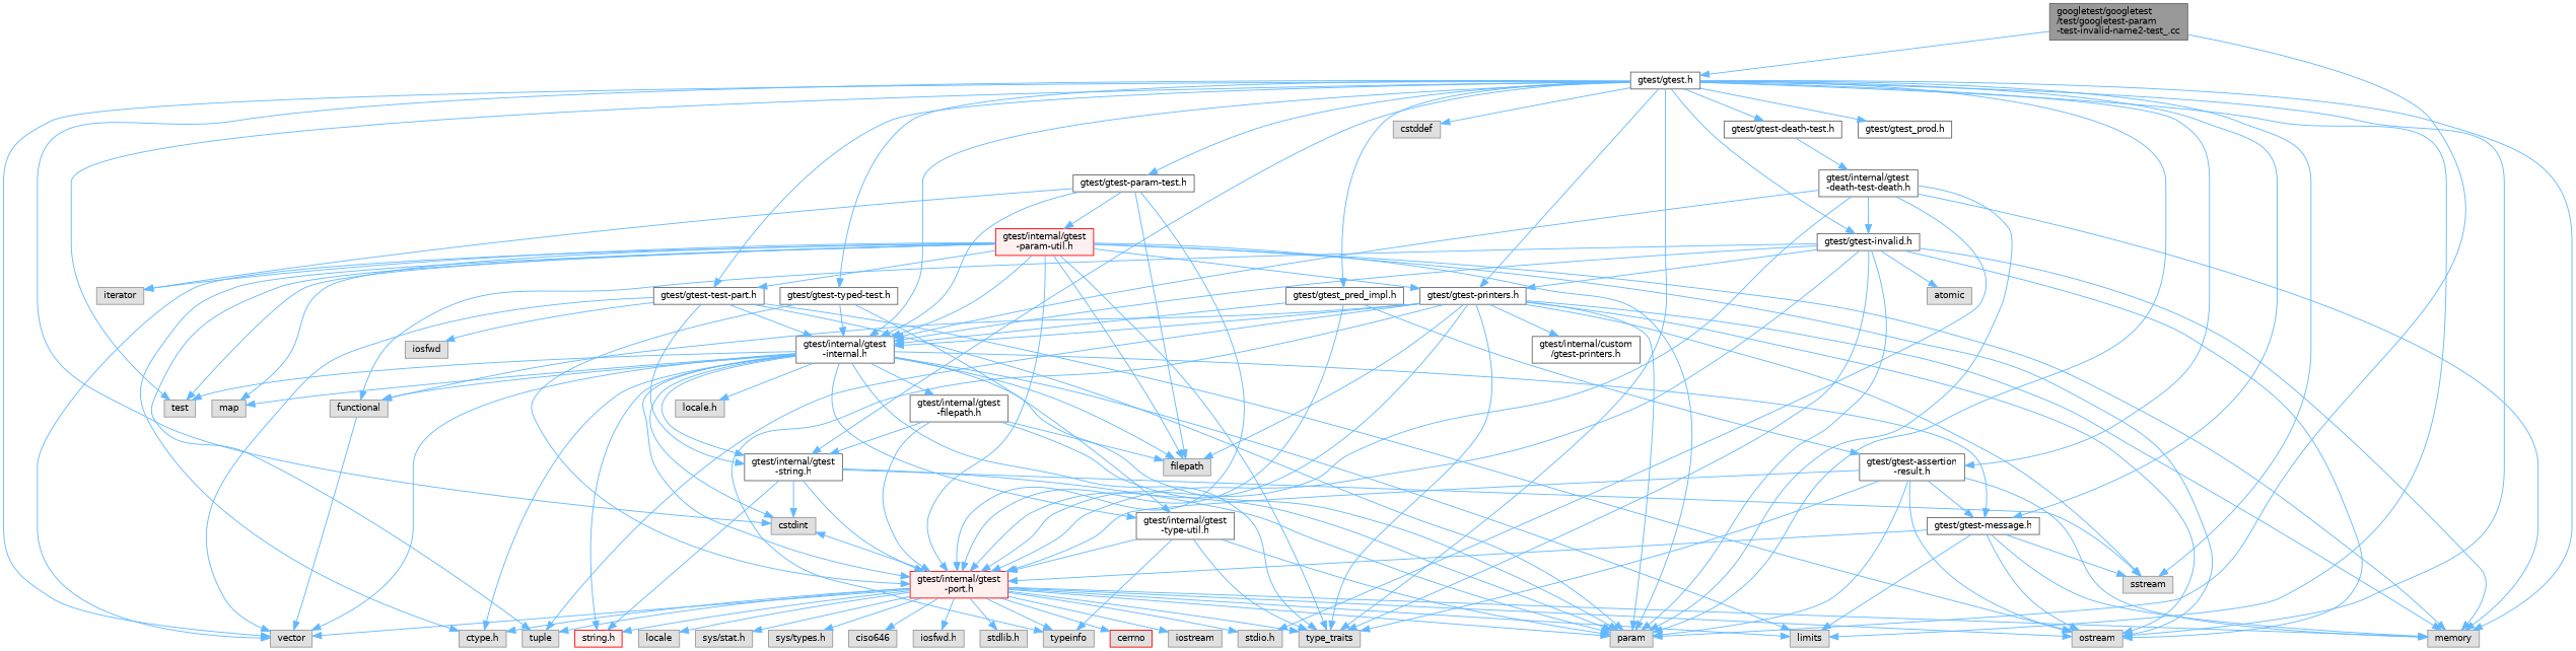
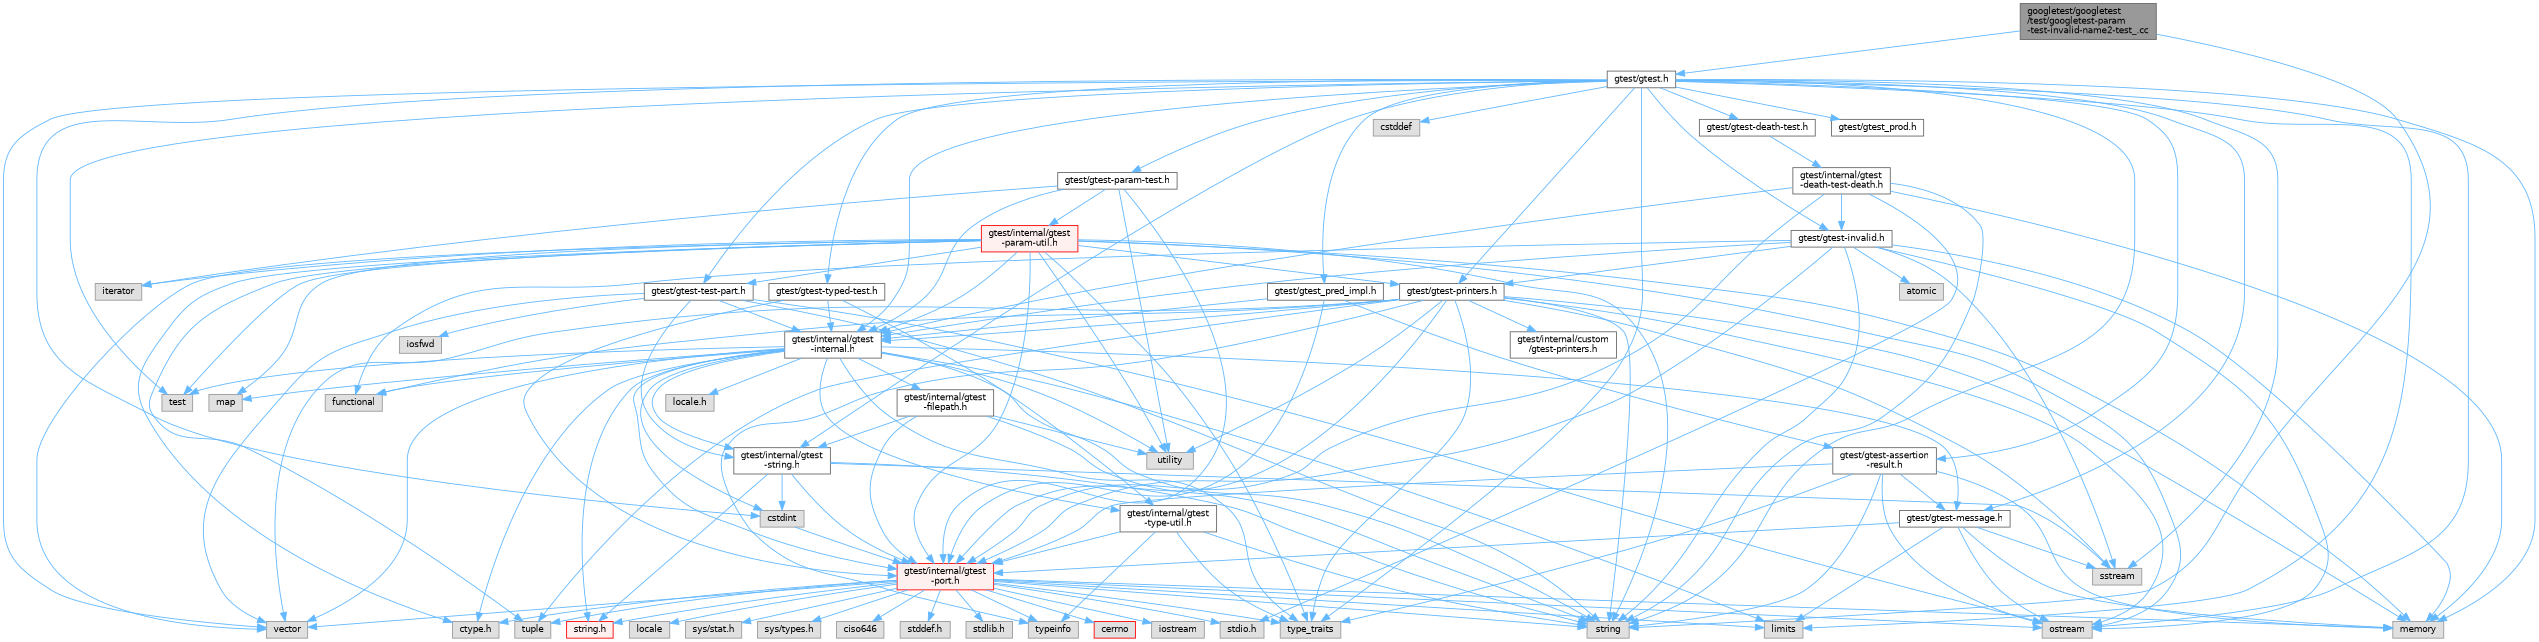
  digraph {
    node [color=grey60 fillcolor="#E0E0E0" fontname=Helvetica fontsize=10 shape=box style=filled]
    edge [color=steelblue1 fontname=Helvetica fontsize=10 labelfontname=Helvetica labelfontsize=10 style=solid]
    n1 [color=gray40 fillcolor=grey60 fontcolor=black height=0.2 label="googletest/googletest\l/test/googletest-param\l-test-invalid-name2-test_.cc" width=0.4]
-   n2 [height=0.2 label=param width=0.4]
+   n2 [height=0.2 label=string width=0.4]
    n3 [color=grey40 fillcolor=white height=0.2 label="gtest/gtest.h" width=0.4]
    n4 [height=0.2 label=cstddef width=0.4]
    n5 [height=0.2 label=cstdint width=0.4]
    n6 [height=0.2 label=limits width=0.4]
    n7 [height=0.2 label=memory width=0.4]
    n8 [height=0.2 label=ostream width=0.4]
    n9 [height=0.2 label=test width=0.4]
    n10 [height=0.2 label=sstream width=0.4]
    n11 [height=0.2 label=type_traits width=0.4]
    n12 [height=0.2 label=vector width=0.4]
    n13 [color=grey40 fillcolor=white height=0.2 label="gtest/gtest-assertion\l-result.h" width=0.4]
    n14 [color=grey40 fillcolor=white height=0.2 label="gtest/gtest-message.h" width=0.4]
    n15 [color=grey40 fillcolor=white height=0.2 label="gtest/gtest-death-test.h" width=0.4]
    n16 [color=grey40 fillcolor=white height=0.2 label="gtest/gtest-invalid.h" width=0.4]
    n17 [color=grey40 fillcolor=white height=0.2 label="gtest/gtest-printers.h" width=0.4]
    n18 [color=grey40 fillcolor=white height=0.2 label="gtest/internal/gtest\l-internal.h" width=0.4]
    n19 [color=grey40 fillcolor=white height=0.2 label="gtest/internal/gtest\l-string.h" width=0.4]
    n20 [color=grey40 fillcolor=white height=0.2 label="gtest/gtest-param-test.h" width=0.4]
    n21 [color=grey40 fillcolor=white height=0.2 label="gtest/gtest-test-part.h" width=0.4]
    n22 [color=grey40 fillcolor=white height=0.2 label="gtest/gtest-typed-test.h" width=0.4]
    n23 [color=grey40 fillcolor=white height=0.2 label="gtest/gtest_pred_impl.h" width=0.4]
    n24 [color=grey40 fillcolor=white height=0.2 label="gtest/gtest_prod.h" width=0.4]
    n25 [color=red fillcolor="#FFF0F0" height=0.2 label="gtest/internal/gtest\l-port.h" width=0.4]
    n26 [color=grey40 fillcolor=white height=0.2 label="gtest/internal/gtest\l-death-test-death.h" width=0.4]
    n27 [height=0.2 label=atomic width=0.4]
    n28 [height=0.2 label=functional width=0.4]
    n29 [height=0.2 label=tuple width=0.4]
    n30 [height=0.2 label=typeinfo width=0.4]
-   n31 [height=0.2 label=filepath width=0.4]
+   n31 [height=0.2 label=utility width=0.4]
    n32 [color=grey40 fillcolor=white height=0.2 label="gtest/internal/custom\l/gtest-printers.h" width=0.4]
    n33 [height=0.2 label="ctype.h" width=0.4]
    n34 [color=red fillcolor="#FFF0F0" height=0.2 label="string.h" width=0.4]
    n35 [height=0.2 label="locale.h" width=0.4]
    n36 [height=0.2 label=map width=0.4]
    n37 [color=grey40 fillcolor=white height=0.2 label="gtest/internal/gtest\l-filepath.h" width=0.4]
    n38 [color=grey40 fillcolor=white height=0.2 label="gtest/internal/gtest\l-type-util.h" width=0.4]
    n39 [height=0.2 label=iterator width=0.4]
    n40 [color=red fillcolor="#FFF0F0" height=0.2 label="gtest/internal/gtest\l-param-util.h" width=0.4]
    n41 [height=0.2 label=iosfwd width=0.4]
    n42 [height=0.2 label=ciso646 width=0.4]
-   n43 [height=0.2 label="iosfwd.h" width=0.4]
+   n43 [height=0.2 label="stddef.h" width=0.4]
    n44 [height=0.2 label="stdio.h" width=0.4]
    n45 [height=0.2 label="stdlib.h" width=0.4]
    n46 [color=red height=0.2 label=cerrno width=0.4]
    n47 [height=0.2 label=iostream width=0.4]
    n48 [height=0.2 label=locale width=0.4]
    n49 [height=0.2 label="sys/stat.h" width=0.4]
    n50 [height=0.2 label="sys/types.h" width=0.4]
    n1 -> n2
    n1 -> n3
    n3 -> n2
    n3 -> n4
    n3 -> n5
    n3 -> n6
    n3 -> n7
    n3 -> n8
    n3 -> n9
    n3 -> n10
    n3 -> n11
    n3 -> n12
    n3 -> n13
    n3 -> n14
    n3 -> n15
    n3 -> n16
    n3 -> n17
    n3 -> n18
    n3 -> n19
    n3 -> n20
    n3 -> n21
    n3 -> n22
    n3 -> n23
    n3 -> n24
    n13 -> n2
    n13 -> n7
    n13 -> n8
    n13 -> n11
    n13 -> n14
    n13 -> n25
    n14 -> n6
    n14 -> n7
    n14 -> n8
    n14 -> n10
    n14 -> n25
    n15 -> n26
    n16 -> n2
    n16 -> n7
    n16 -> n8
-   n16 -> n11
+   n16 -> n10
    n16 -> n17
    n16 -> n18
    n16 -> n25
    n16 -> n27
    n16 -> n28
    n17 -> n2
    n17 -> n7
    n17 -> n8
    n17 -> n10
    n17 -> n11
-   n28 -> n12
+   n17 -> n12
    n17 -> n18
    n17 -> n25
    n17 -> n28
    n17 -> n29
    n17 -> n30
    n17 -> n31
    n17 -> n32
    n18 -> n2
    n18 -> n5
    n18 -> n6
    n18 -> n9
    n18 -> n11
    n18 -> n12
    n18 -> n14
    n18 -> n19
    n18 -> n25
    n18 -> n28
    n18 -> n31
    n18 -> n33
    n18 -> n34
    n18 -> n35
    n18 -> n36
    n18 -> n37
    n18 -> n38
    n19 -> n2
    n19 -> n5
    n19 -> n10
    n19 -> n25
    n19 -> n34
    n20 -> n18
    n20 -> n25
    n20 -> n31
    n20 -> n39
    n20 -> n40
    n21 -> n2
    n21 -> n8
    n21 -> n12
    n21 -> n18
    n21 -> n19
    n21 -> n41
    n22 -> n18
    n22 -> n25
    n22 -> n38
    n23 -> n13
    n23 -> n18
    n23 -> n25
    n25 -> n2
-   n25 -> n5
+   n5 -> n25
    n25 -> n6
    n25 -> n7
    n25 -> n8
    n25 -> n11
    n25 -> n12
    n25 -> n29
    n25 -> n30
    n25 -> n33
    n25 -> n34
    n25 -> n42
    n25 -> n43
    n25 -> n44
    n25 -> n45
    n25 -> n46
    n25 -> n47
    n25 -> n48
    n25 -> n49
    n25 -> n50
    n26 -> n2
    n26 -> n7
    n26 -> n16
    n26 -> n18
    n26 -> n25
    n26 -> n44
    n37 -> n2
    n37 -> n19
    n37 -> n25
    n37 -> n31
    n38 -> n2
    n38 -> n11
    n38 -> n25
    n38 -> n30
    n40 -> n2
    n40 -> n7
    n40 -> n8
    n40 -> n9
    n40 -> n11
    n40 -> n12
    n40 -> n17
    n40 -> n18
    n40 -> n21
    n40 -> n25
    n40 -> n29
    n40 -> n31
    n40 -> n33
    n40 -> n36
    n40 -> n39
  }
